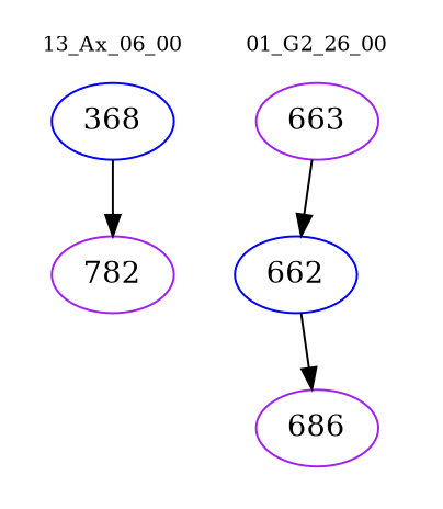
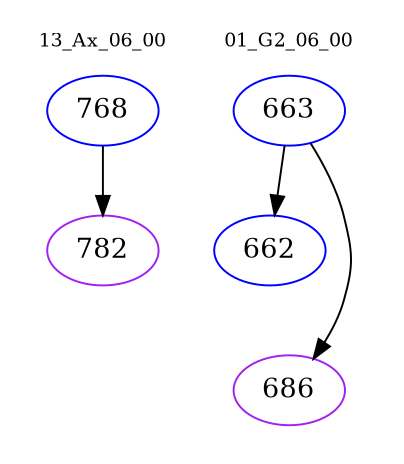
  digraph {
    node [color=blue]
    edge [color=black]
-   n1 [label=368]
+   n1 [label=768]
    n2 [color=purple label=782]
-   n3 [color=purple label=663]
+   n3 [label=663]
    n4 [label=662]
    n5 [color=purple label=686]
    subgraph cluster_1 {
      color=white
      fontsize=10
      label="13_Ax_06_00"
      n1
      n2
    }
    subgraph cluster_2 {
      color=white
      fontsize=10
-     label="01_G2_26_00"
+     label="01_G2_06_00"
      n3
      n4
      n5
    }
    n1 -> n2
    n3 -> n4
-   n4 -> n5
+   n3 -> n5
  }
